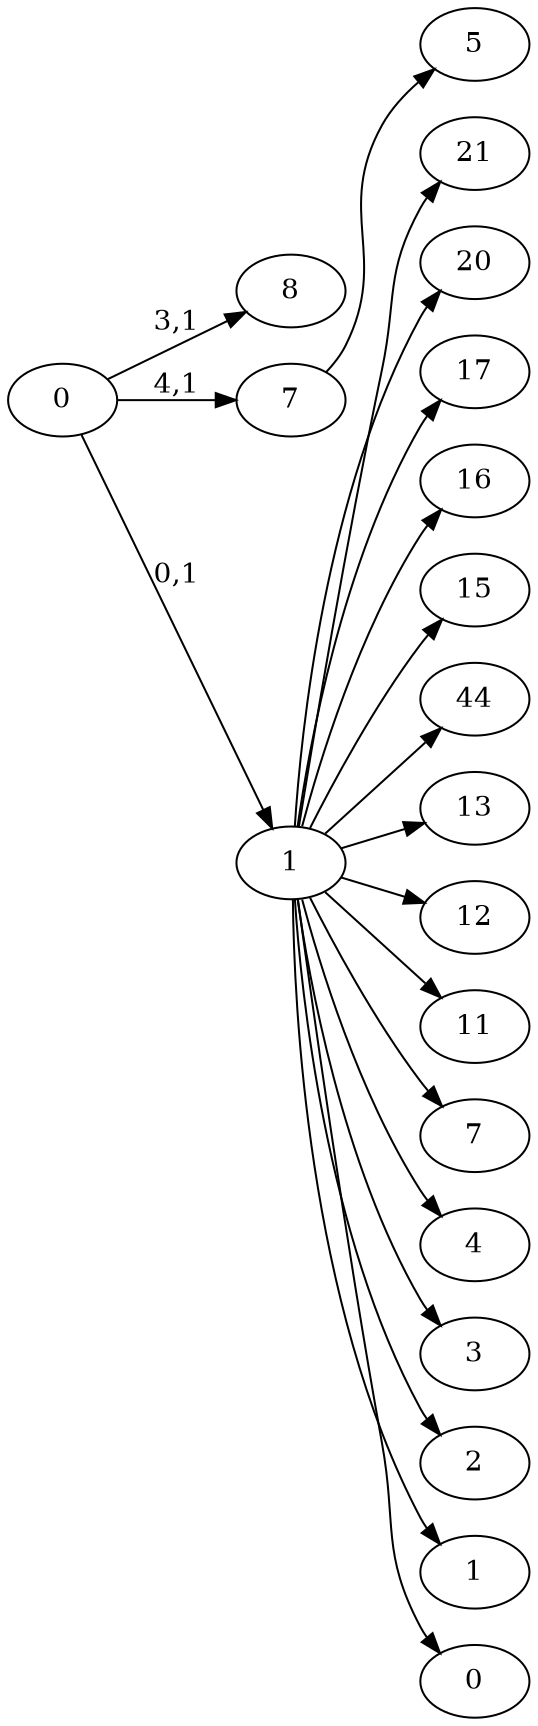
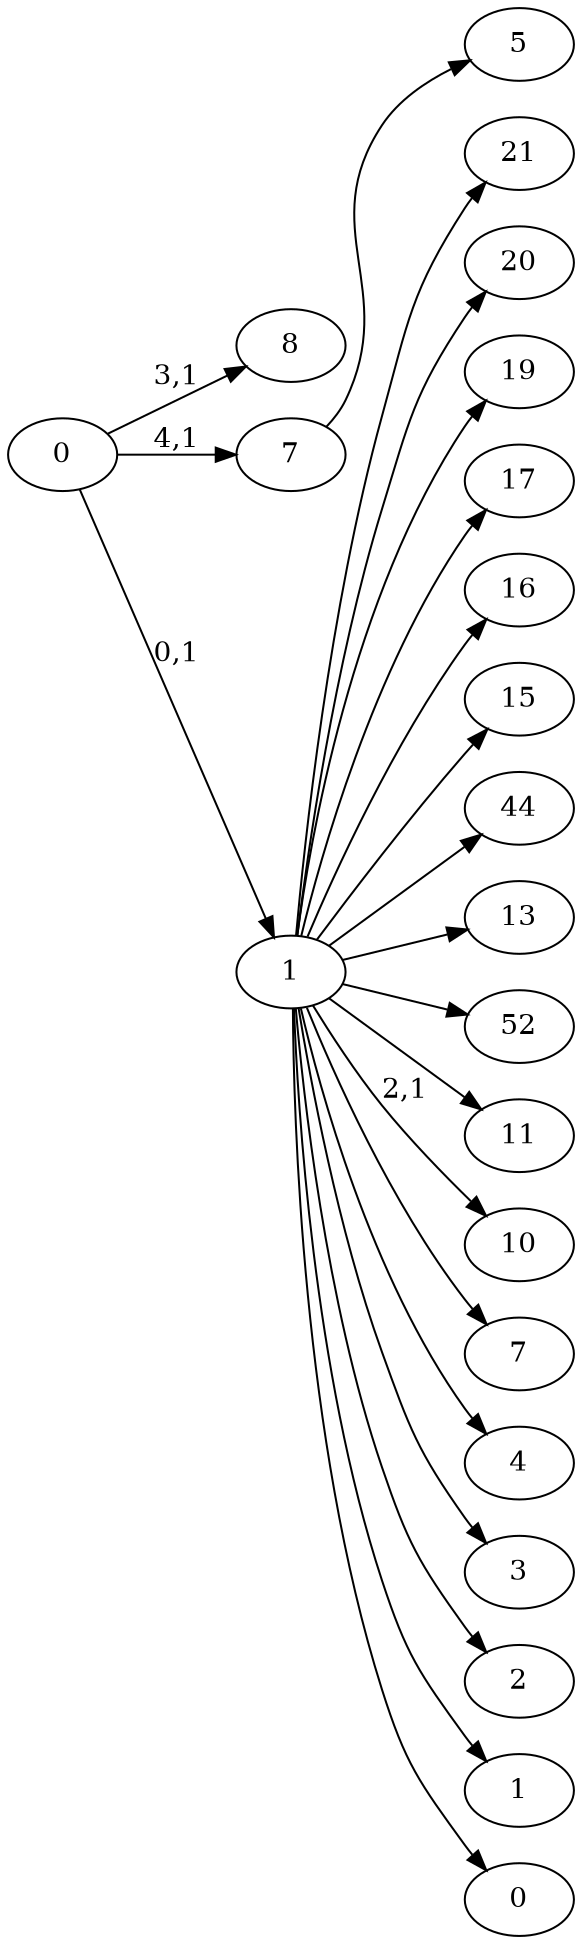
  digraph {
    rankdir=LR
    n1 [label=21]
    n2 [label=20]
+   n3 [label=19]
    n4 [label=17]
    n5 [label=16]
    n6 [label=15]
    n7 [label=44]
    n8 [label=13]
-   n9 [label=12]
+   n9 [label=52]
    n10 [label=11]
+   n11 [label=10]
    n12 [label=8]
    n13 [label=7]
    n14 [label=5]
    7
    n16 [label=4]
    n17 [label=3]
    n18 [label=2]
    n19 [label=1]
    n20 [label=0]
    1
    0
    7 -> n14
    1 -> n1
    1 -> n2
+   1 -> n3
    1 -> n4
    1 -> n5
    1 -> n6
    1 -> n7
    1 -> n8
    1 -> n9
    1 -> n10
+   1 -> n11 [label="2,1"]
    1 -> n13
    1 -> n16
    1 -> n17
    1 -> n18
    1 -> n19
    1 -> n20
    0 -> n12 [label="3,1"]
    0 -> 7 [label="4,1"]
    0 -> 1 [label="0,1"]
  }
